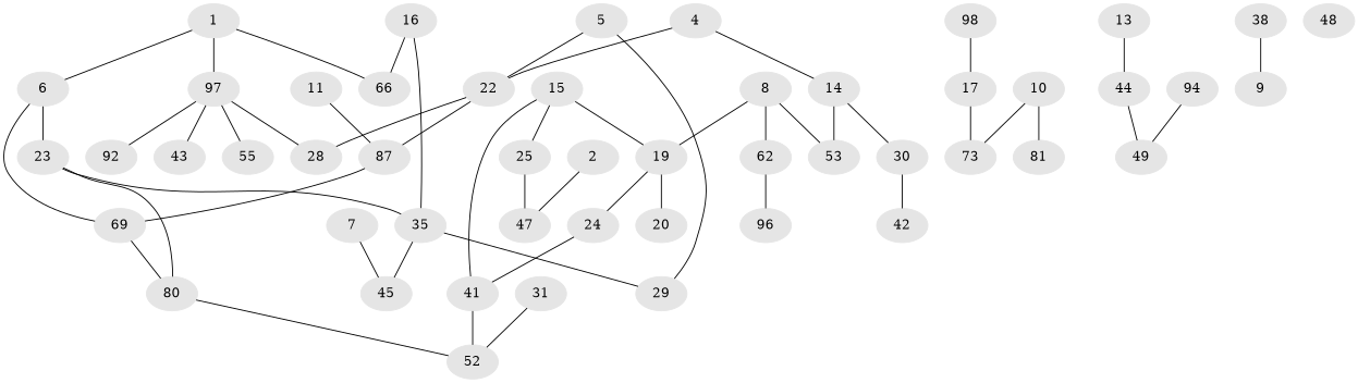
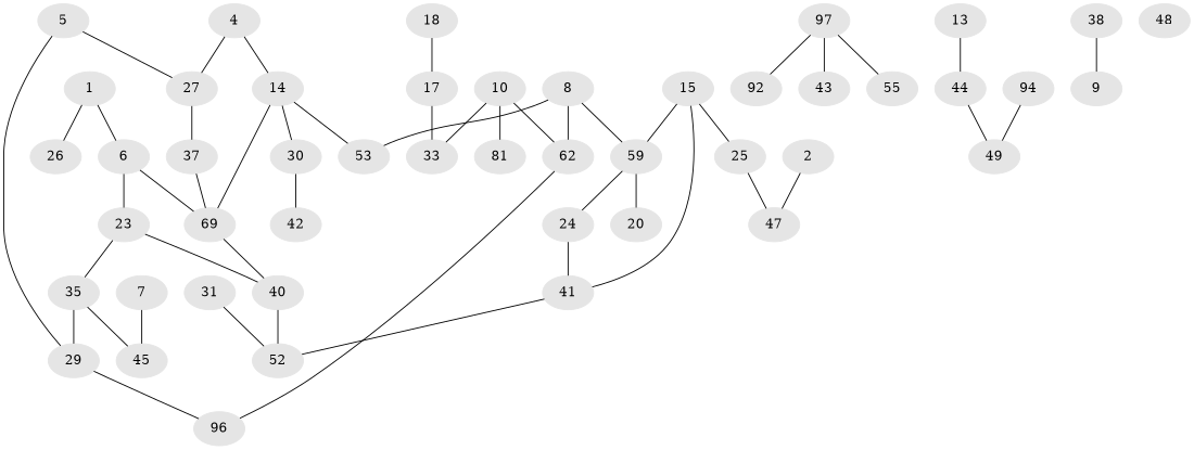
  graph {
    node [color=gray90 style=filled]
    1
-   26 [label=66]
+   26
    n3 [label=97]
    6
-   16
    35
-   28
    n8 [label=92]
    43
    n10 [label=55]
    2
    47
    41
    52
    n15 [label=69]
-   37 [label=87]
+   37
    4
    14
-   22
+   22 [label=27]
    53
    30
    5
    29
    n24 [label=96]
    23
-   40 [label=80]
+   40
    7
    45
    n29 [label=62]
    8
-   19
+   19 [label=59]
    17
-   33 [label=73]
+   33
    20
    24
    10
    n37 [label=81]
-   11
    13
    44
    49
    15
    25
-   18 [label=98]
+   18
    31
    42
    n47 [label=94]
    38
    9
    48
    1 -- 26
-   1 -- n3
    1 -- 6
-   n3 -- 28
    n3 -- n8
    n3 -- 43
    n3 -- n10
    6 -- n15
    6 -- 23
-   16 -- 26
-   16 -- 35
    35 -- 29
    35 -- 45
    2 -- 47
    41 -- 52
    n15 -- 40
    37 -- n15
    4 -- 14
    4 -- 22
+   14 -- n15
    14 -- 53
    14 -- 30
-   22 -- 28
    22 -- 37
    30 -- 42
    5 -- 22
    5 -- 29
+   29 -- n24
    23 -- 35
    23 -- 40
    40 -- 52
    7 -- 45
    n29 -- n24
    8 -- 53
    8 -- n29
    8 -- 19
    19 -- 20
    19 -- 24
    17 -- 33
    24 -- 41
+   10 -- n29
    10 -- 33
    10 -- n37
-   11 -- 37
    13 -- 44
    44 -- 49
    15 -- 41
    15 -- 19
    15 -- 25
    25 -- 47
    18 -- 17
    31 -- 52
    n47 -- 49
    38 -- 9
  }
